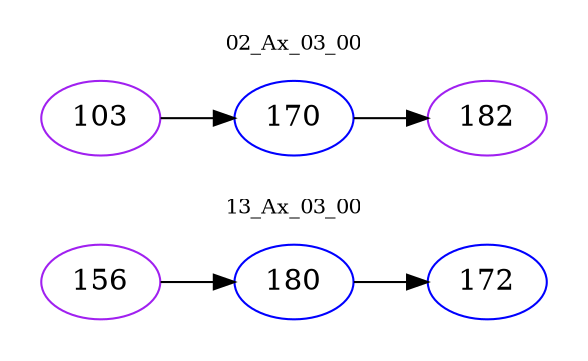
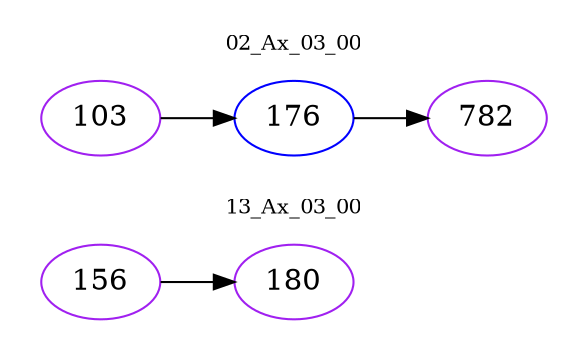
  digraph {
    rankdir=LR
    node [color=purple]
    edge [color=black]
    n1 [label=156]
-   n2 [color=blue label=180]
-   n3 [color=blue label=172]
+   n2 [label=180]
    n4 [label=103]
-   n5 [color=blue label=170]
-   n6 [label=182]
+   n5 [color=blue label=176]
+   n6 [label=782]
    subgraph cluster_1 {
      color=white
      fontsize=10
      label="13_Ax_03_00"
      n1
      n2
-     n3
    }
    subgraph cluster_2 {
      color=white
      fontsize=10
      label="02_Ax_03_00"
      n4
      n5
      n6
    }
    n1 -> n2
-   n2 -> n3
    n4 -> n5
    n5 -> n6
  }
